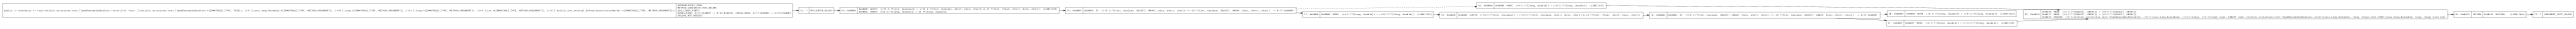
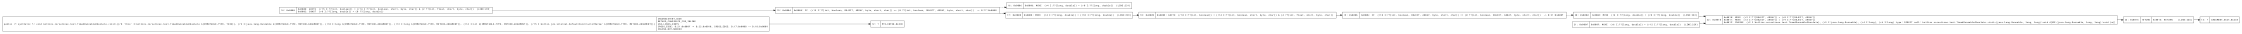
  digraph {
    fontname="Roboto Mono"
    rankdir=LR
    node [fontname="Roboto Mono" shape=record]
    edge [fontname="Roboto Mono"]
    n1 [label="{12\:\ ?|MTH_ENTER_BLOCK\l}"]
    n2 [label="{14\:\ 0x0000|0x0000: ARITH  (r15 I:??[int, boolean]) = (r14 I:??[int, boolean, short, byte, char]) & (2 ??[int, float, short, byte, char])  (LINE:229)\l0x0002: CONST  (r0 I:??[long, double]) = (0 ??[long, double]) \l}"]
    n3 [label="{15\:\ 0x0004|0x0004: IF  (r15 I:??[int, boolean, OBJECT, ARRAY, byte, short, char]) == (0 ??[int, boolean, OBJECT, ARRAY, byte, short, char])  \-\> B:17:0x0008 \l}"]
    n4 [label="{16\:\ 0x0006|0x0006: MOVE  (r4 I:??[long, double]) = (r0 I:??[long, double])  (LINE:231)\l}"]
    n5 [label="{17\:\ 0x0008|0x0008: MOVE  (r4 I:??[long, double]) = (r10 I:??[long, double])  (LINE:229)\l}"]
    n6 [label="{18\:\ 0x0009|0x0009: ARITH  (r10 I:??[int, boolean]) = (r14 I:??[int, boolean, short, byte, char]) & (4 ??[int, float, short, byte, char]) \l}"]
    n7 [label="{19\:\ 0x000b|0x000b: IF  (r10 I:??[int, boolean, OBJECT, ARRAY, byte, short, char]) == (0 ??[int, boolean, OBJECT, ARRAY, byte, short, char])  \-\> B:21:0x000f \l}"]
    n8 [label="{20\:\ 0x000d|0x000d: MOVE  (r6 I:??[long, double]) = (r0 I:??[long, double])  (LINE:232)\l}"]
    n9 [label="{21\:\ 0x000f|0x000f: MOVE  (r6 I:??[long, double]) = (r12 I:??[long, double])  (LINE:229)\l}"]
    n10 [label="{22\:\ 0x0010|0x0010: MOVE  (r2 I:??[OBJECT, ARRAY]) = (r8 I:??[OBJECT, ARRAY]) \l0x0011: MOVE  (r3 I:??[OBJECT, ARRAY]) = (r9 I:??[OBJECT, ARRAY]) \l0x0012: INVOKE  (r2 I:kotlinx.coroutines.test.TimedRunnableObsolete), (r3 I:java.lang.Runnable), (r4 I:long), (r6 I:long) type: DIRECT call: kotlinx.coroutines.test.TimedRunnableObsolete.\<init\>(java.lang.Runnable, long, long):void A[MD:(java.lang.Runnable, long, long):void (m)]\l}"]
    n11 [label="{23\:\ 0x0015|RETURN\l|0x0015: RETURN    (LINE:246)\l}"]
    n12 [label="{13\:\ ?|ARGUMENT_EXIT_BLOCK\l}"]
    n13 [label="{public \/* synthetic *\/ void kotlinx.coroutines.test.TimedRunnableObsolete.\<init\>((r8 'this' I:kotlinx.coroutines.test.TimedRunnableObsolete A[IMMUTABLE_TYPE, THIS]), (r9 I:java.lang.Runnable A[IMMUTABLE_TYPE, METHOD_ARGUMENT]), (r10 I:long A[IMMUTABLE_TYPE, METHOD_ARGUMENT]), (r12 I:long A[IMMUTABLE_TYPE, METHOD_ARGUMENT]), (r14 I:int A[IMMUTABLE_TYPE, METHOD_ARGUMENT]), (r15 I:kotlin.jvm.internal.DefaultConstructorMarker A[IMMUTABLE_TYPE, METHOD_ARGUMENT]))  | INCONSISTENT_CODE\lMETHOD_CANDIDATE_FOR_INLINE\lUSE_LINES_HINTS\lCROSS_EDGE: B:21:0x000f \-\> B:22:0x0010, CROSS_EDGE: B:17:0x0008 \-\> B:18:0x0009\lINLINE_NOT_NEEDED\l}"]
-   n1 -> n2
    n2 -> n3
    n3 -> n4 [style=dashed]
    n3 -> n5
    n5 -> n6
    n6 -> n7
    n7 -> n8 [style=dashed]
-   n7 -> n9
-   n4 -> n10
+   n8 -> n10
    n9 -> n10
    n10 -> n11
    n11 -> n12
    n13 -> n1
  }
